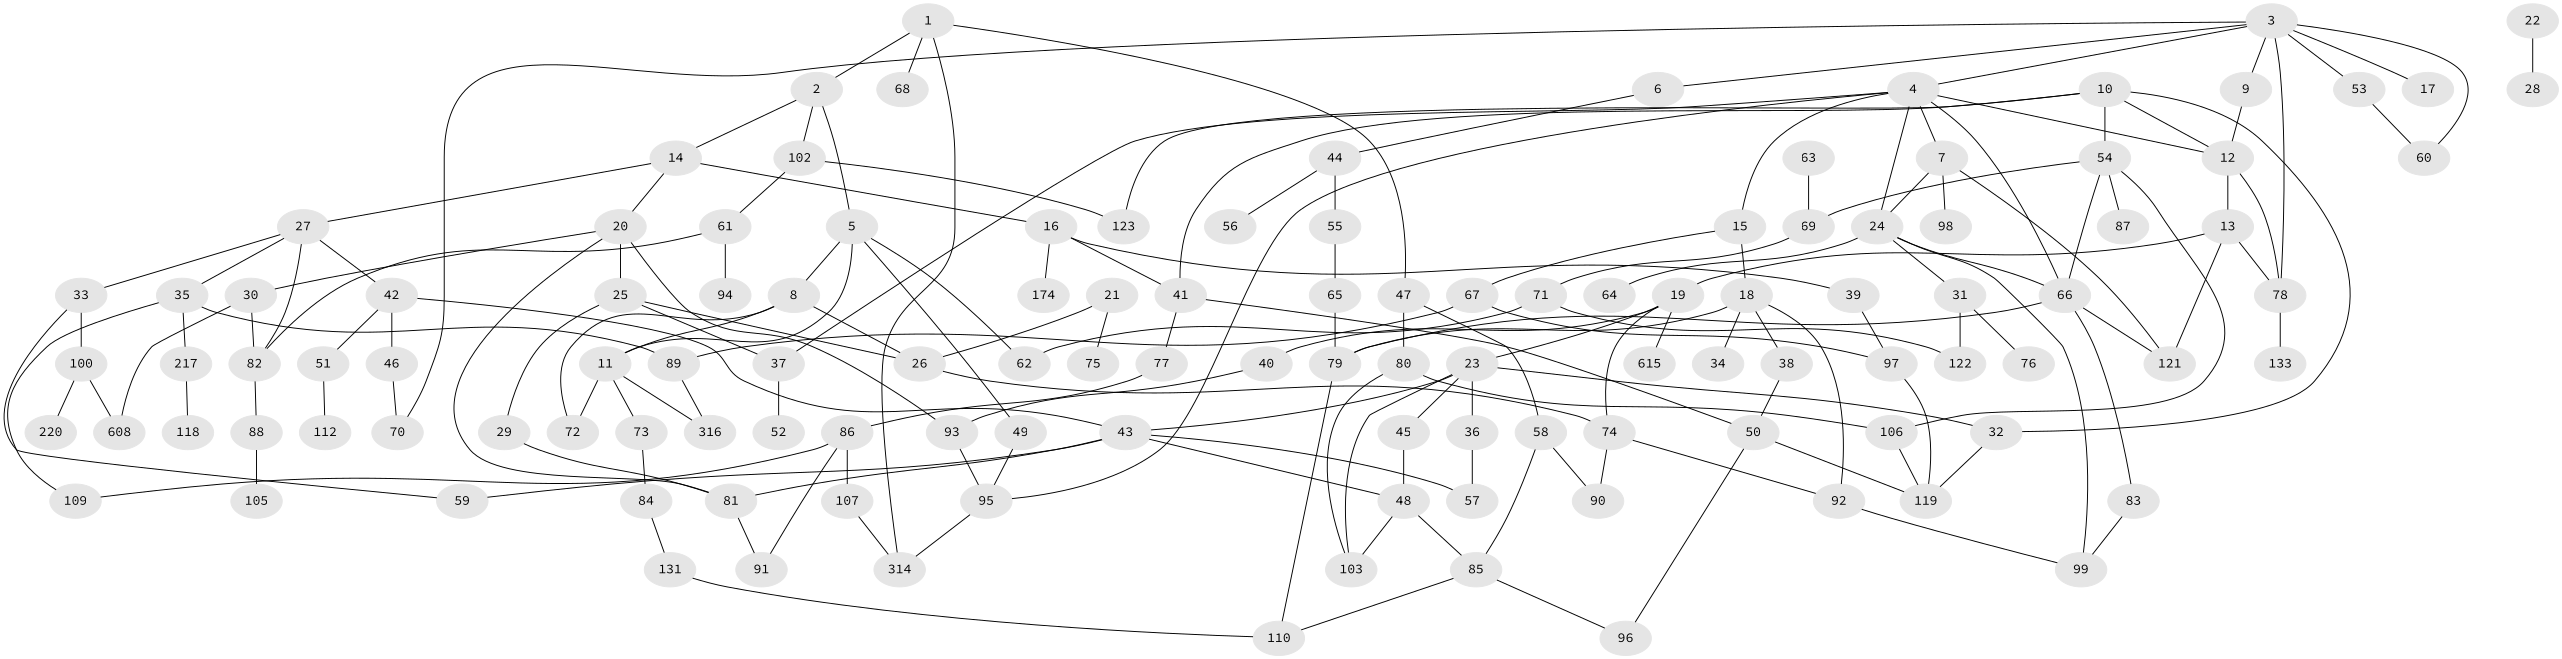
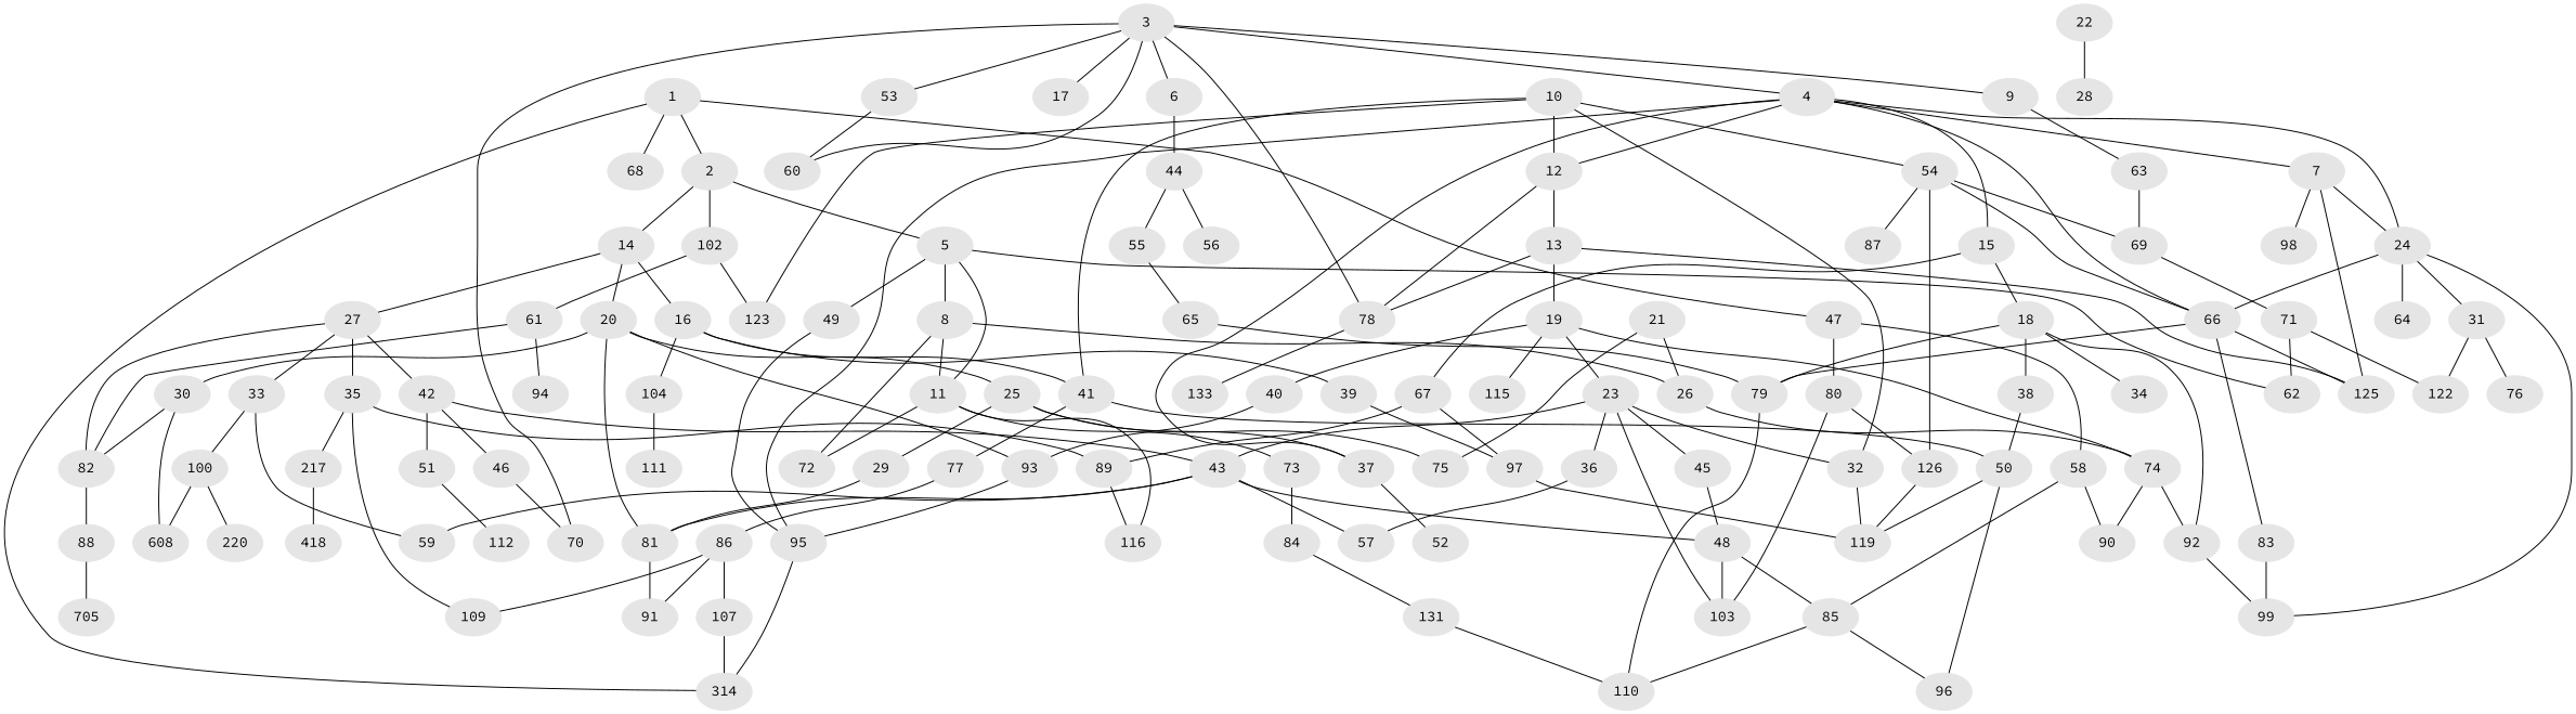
  graph {
    fontname="Source Code Pro"
    node [color=gray90 fontname="Source Code Pro" style=filled]
    edge [fontname="Source Code Pro"]
    1
    2
    47
    68
    n5 [label=314]
    5
    14
    102
    3
    4
    6
    9
    17
    53
    70
    78
    10
    12
    32
    41
    54
    123
    58
    80
    8
    11
    49
    62
    16
    20
    27
    21
    26
    75
    61
    7
    15
    24
    37
    66
    95
    44
    63
    60
    n45 [label=133]
    98
-   121
+   121 [label=125]
    13
    18
    67
    31
    64
    99
    52
    79
    83
    72
    73
-   116 [label=316]
+   116
    55
    56
    22
    28
    74
    69
    119
    50
    77
    87
-   106
+   106 [label=126]
    84
    19
    23
    40
-   115 [label=615]
+   115
    39
-   104 [label=174]
+   104
    25
    30
    81
    93
    33
    35
    42
    82
    34
    38
    92
    89
    97
+   111
    94
    110
    36
    43
    45
    103
    90
    29
    n100 [label=608]
    91
    57
    59
    48
    76
    122
    100
    109
    n109 [label=217]
    46
    51
    88
    96
    n114 [label=220]
-   118
+   118 [label=418]
    86
    112
    85
    65
    71
    n121 [label=131]
    107
-   105
+   105 [label=705]
    1 -- 2
    1 -- 47
    1 -- 68
    1 -- n5
    2 -- 5
    2 -- 14
    2 -- 102
    47 -- 58
    47 -- 80
    5 -- 8
    5 -- 11
    5 -- 49
    5 -- 62
    14 -- 16
    14 -- 20
    14 -- 27
    102 -- 123
    102 -- 61
    3 -- 4
    3 -- 6
    3 -- 9
    3 -- 17
    3 -- 53
    3 -- 70
    3 -- 78
    4 -- 12
    4 -- 7
    4 -- 15
    4 -- 24
    4 -- 37
    4 -- 66
    4 -- 95
    6 -- 44
-   9 -- 12
+   9 -- 63
    53 -- 60
    78 -- n45
    10 -- 12
    10 -- 32
    10 -- 41
    10 -- 54
    10 -- 123
    12 -- 78
    12 -- 13
    32 -- 119
    41 -- 50
    41 -- 77
    54 -- 66
    54 -- 69
    54 -- 87
    54 -- 106
    58 -- 90
    58 -- 85
    80 -- 106
    80 -- 103
    8 -- 11
    8 -- 26
    8 -- 72
    11 -- 72
    11 -- 73
    11 -- 116
    49 -- 95
    16 -- 41
    16 -- 39
    16 -- 104
    20 -- 25
    20 -- 30
    20 -- 81
    20 -- 93
    27 -- 33
    27 -- 35
    27 -- 42
    27 -- 82
    21 -- 26
    21 -- 75
    26 -- 74
    61 -- 82
    61 -- 94
    7 -- 24
    7 -- 98
    7 -- 121
    15 -- 18
    15 -- 67
    24 -- 66
    24 -- 31
    24 -- 64
    24 -- 99
    37 -- 52
    66 -- 121
    66 -- 79
    66 -- 83
    95 -- n5
    44 -- 55
    44 -- 56
    63 -- 69
    60 -- 3
    13 -- 78
    13 -- 121
    13 -- 19
    18 -- 79
    18 -- 34
    18 -- 38
    18 -- 92
    67 -- 89
    67 -- 97
    31 -- 76
    31 -- 122
    79 -- 110
    83 -- 99
    73 -- 84
    55 -- 65
    22 -- 28
    74 -- 92
    74 -- 90
    69 -- 71
    50 -- 119
    50 -- 96
    77 -- 86
    106 -- 119
    84 -- n121
    19 -- 74
    19 -- 23
    19 -- 40
    19 -- 115
    23 -- 32
    23 -- 36
    23 -- 43
    23 -- 45
    23 -- 103
    40 -- 93
    39 -- 97
-   25 -- 26
+   104 -- 111
+   25 -- 75
    25 -- 37
    25 -- 29
    30 -- 82
    30 -- n100
    81 -- 91
    93 -- 95
    33 -- 59
    33 -- 100
    35 -- 89
    35 -- 109
    35 -- n109
    42 -- 43
    42 -- 46
    42 -- 51
    82 -- 88
    38 -- 50
    92 -- 99
    89 -- 116
    97 -- 119
    36 -- 57
    43 -- 81
    43 -- 57
    43 -- 59
    43 -- 48
    45 -- 48
    29 -- 81
    48 -- 103
    48 -- 85
    100 -- n100
    100 -- n114
    n109 -- 118
    46 -- 70
    51 -- 112
    88 -- 105
    86 -- 91
    86 -- 109
    86 -- 107
    85 -- 110
    85 -- 96
    65 -- 79
    71 -- 62
    71 -- 122
    n121 -- 110
    107 -- n5
  }
